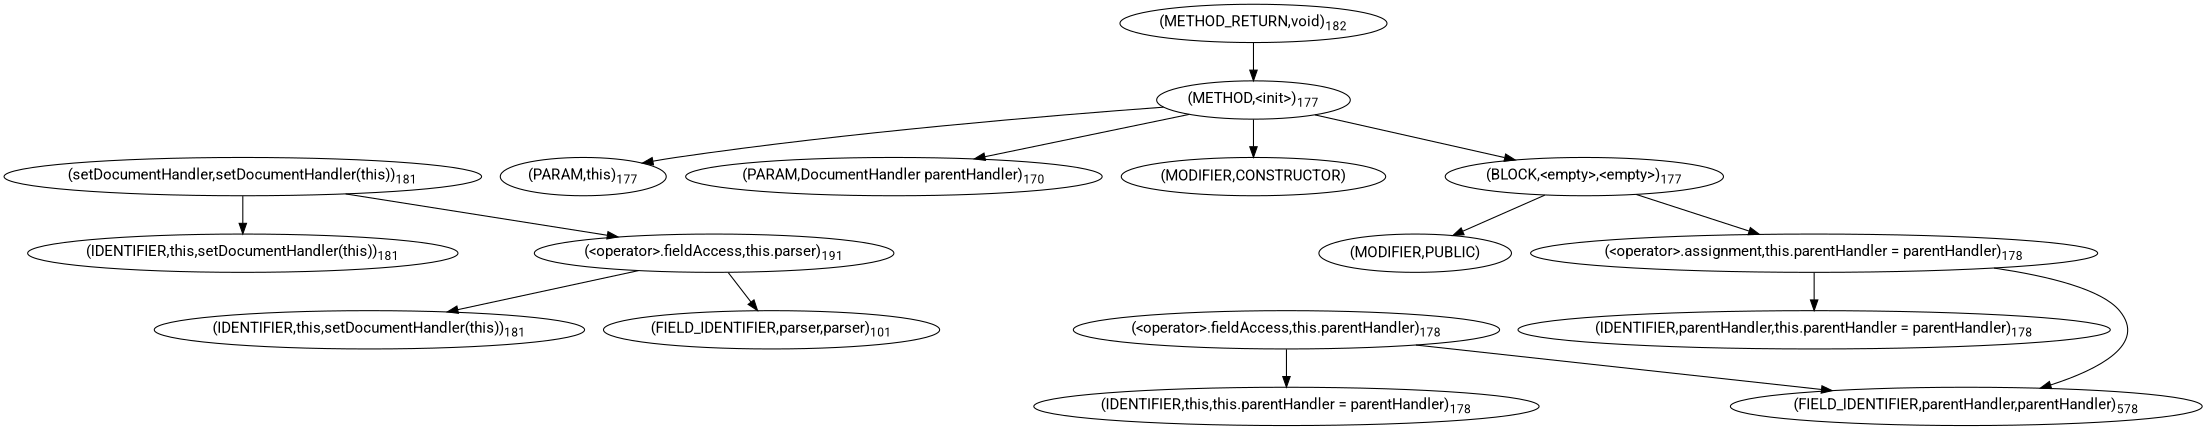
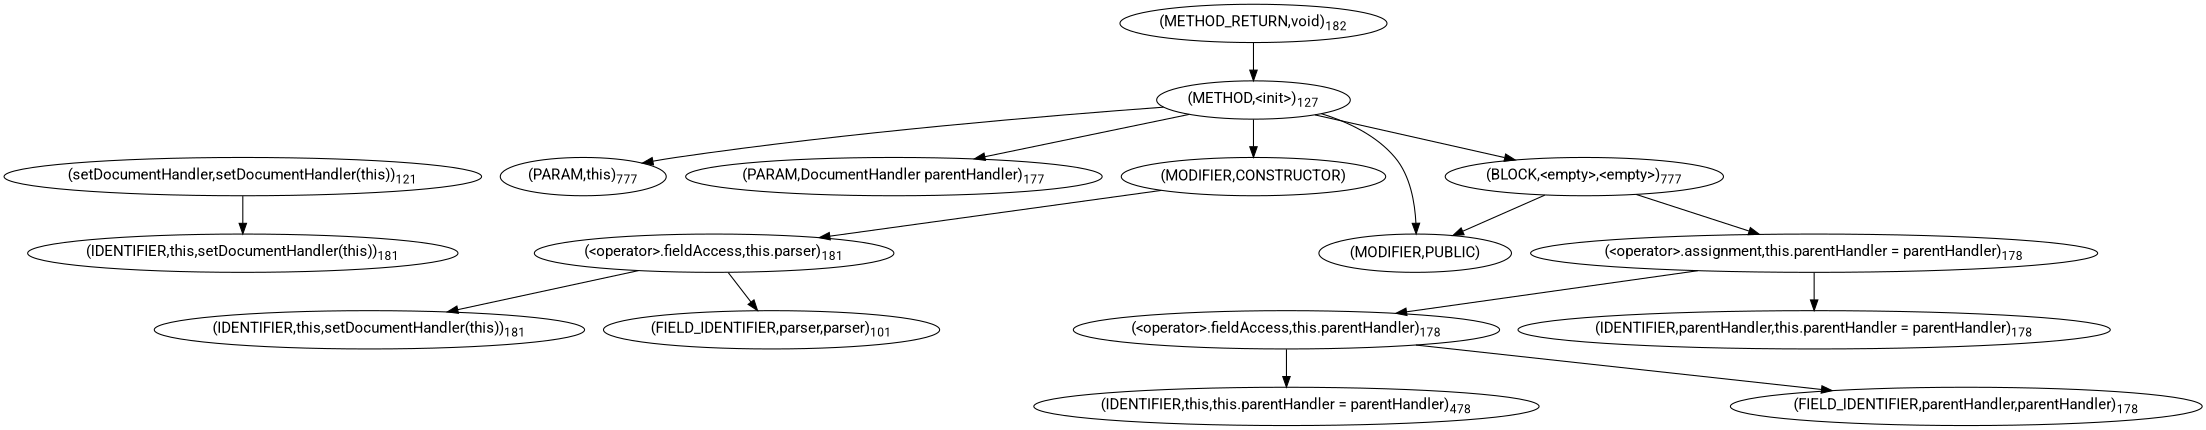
  digraph {
    fontname=Roboto
    node [fontname=Roboto]
    edge [fontname=Roboto]
-   n1 [label=<(METHOD,&lt;init&gt;)<SUB>177</SUB>>]
-   n2 [label=<(PARAM,this)<SUB>177</SUB>>]
-   n3 [label=<(PARAM,DocumentHandler parentHandler)<SUB>170</SUB>>]
-   n4 [label=<(BLOCK,&lt;empty&gt;,&lt;empty&gt;)<SUB>177</SUB>>]
+   n1 [label=<(METHOD,&lt;init&gt;)<SUB>127</SUB>>]
+   n2 [label=<(PARAM,this)<SUB>777</SUB>>]
+   n3 [label=<(PARAM,DocumentHandler parentHandler)<SUB>177</SUB>>]
+   n4 [label=<(BLOCK,&lt;empty&gt;,&lt;empty&gt;)<SUB>777</SUB>>]
    n5 [label=<(MODIFIER,CONSTRUCTOR)>]
    n6 [label=<(MODIFIER,PUBLIC)>]
    n7 [label=<(&lt;operator&gt;.assignment,this.parentHandler = parentHandler)<SUB>178</SUB>>]
    n8 [label=<(METHOD_RETURN,void)<SUB>182</SUB>>]
    n9 [label=<(&lt;operator&gt;.fieldAccess,this.parentHandler)<SUB>178</SUB>>]
    n10 [label=<(IDENTIFIER,parentHandler,this.parentHandler = parentHandler)<SUB>178</SUB>>]
-   n11 [label=<(setDocumentHandler,setDocumentHandler(this))<SUB>181</SUB>>]
-   n12 [label=<(&lt;operator&gt;.fieldAccess,this.parser)<SUB>191</SUB>>]
+   n11 [label=<(setDocumentHandler,setDocumentHandler(this))<SUB>121</SUB>>]
+   n12 [label=<(&lt;operator&gt;.fieldAccess,this.parser)<SUB>181</SUB>>]
    n13 [label=<(IDENTIFIER,this,setDocumentHandler(this))<SUB>181</SUB>>]
-   n14 [label=<(IDENTIFIER,this,this.parentHandler = parentHandler)<SUB>178</SUB>>]
-   n15 [label=<(FIELD_IDENTIFIER,parentHandler,parentHandler)<SUB>578</SUB>>]
+   n14 [label=<(IDENTIFIER,this,this.parentHandler = parentHandler)<SUB>478</SUB>>]
+   n15 [label=<(FIELD_IDENTIFIER,parentHandler,parentHandler)<SUB>178</SUB>>]
    n16 [label=<(IDENTIFIER,this,setDocumentHandler(this))<SUB>181</SUB>>]
    n17 [label=<(FIELD_IDENTIFIER,parser,parser)<SUB>101</SUB>>]
    n1 -> n2
    n1 -> n3
    n1 -> n4
    n1 -> n5
+   n1 -> n6
    n4 -> n6
    n4 -> n7
-   n7 -> n15
+   n7 -> n9
    n7 -> n10
    n8 -> n1
    n9 -> n14
    n9 -> n15
-   n11 -> n12
+   n5 -> n12
    n11 -> n13
    n12 -> n16
    n12 -> n17
  }
